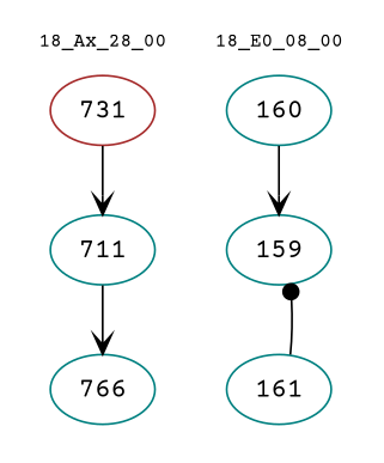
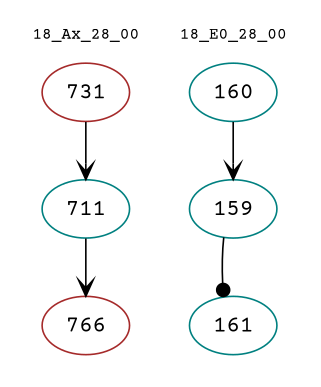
  digraph {
    fontname="Courier Prime"
    node [color=teal fontname="Courier Prime"]
    edge [arrowhead=vee color=black fontname="Courier Prime"]
    n1 [color=brown label=731]
    n2 [label=711]
-   n3 [label=766]
+   n3 [color=brown label=766]
    n4 [label=160]
    n5 [label=159]
    n6 [label=161]
    subgraph cluster_1 {
      color=white
      fontsize=10
      label="18_Ax_28_00"
      n1
      n2
      n3
    }
    subgraph cluster_2 {
      color=white
      fontsize=10
-     label="18_E0_08_00"
+     label="18_E0_28_00"
      n4
      n5
      n6
    }
    n1 -> n2
    n2 -> n3
    n4 -> n5
-   n6 -> n5 [arrowhead=dot]
+   n5 -> n6 [arrowhead=dot]
  }
